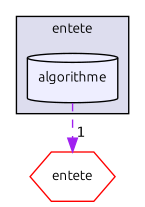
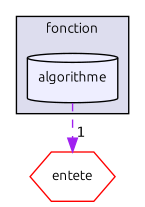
  digraph {
    compound=true
    fontname=Ubuntu
    node [fontname=Ubuntu fontsize=10 style=filled]
    n1 [fillcolor="#eeeeff" label=algorithme pencolor=black shape=cylinder]
    n2 [color=red fillcolor=white label=entete shape=hexagon]
    subgraph cluster_1 {
      bgcolor="#ddddee"
      fontsize=10
-     label=entete
+     label=fonction
      pencolor=black
      n1
    }
    n1 -> n2 [headlabel=1 labeldistance=1.5 labelfontname=Helvetica labelfontsize=10 color=purple style=dashed fontname=Ubuntu]
  }
